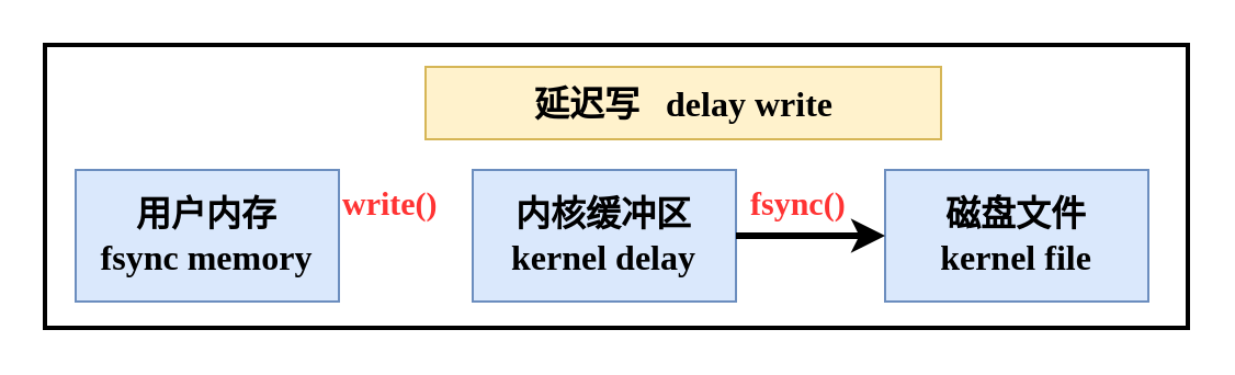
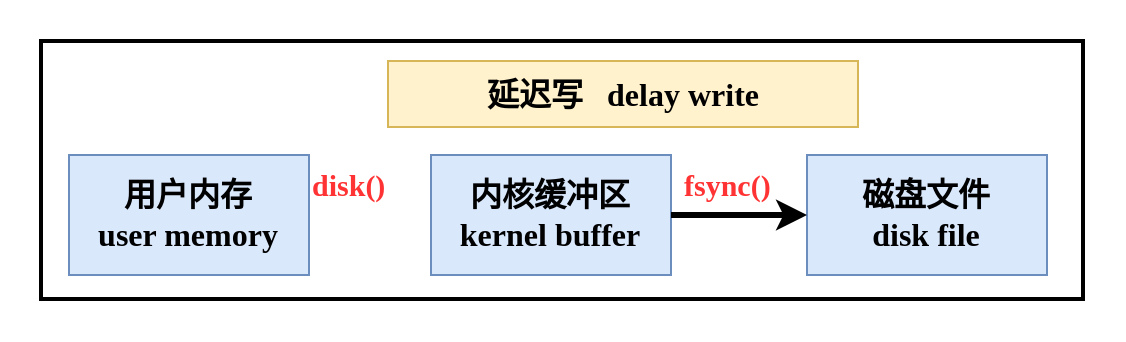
  <mxCell id="0" />
  <mxCell id="1" parent="0" />
  <mxCell id="2" value="" style="rounded=0;whiteSpace=wrap;html=1;fillColor=none;strokeWidth=2;" vertex="1" parent="1"><mxGeometry x="20" y="20" width="521" height="129" as="geometry" /></mxCell>
- <mxCell id="3" value="用户内存&lt;div style=&quot;font-size: 16px;&quot;&gt;fsync memory&lt;/div&gt;" style="rounded=0;whiteSpace=wrap;html=1;fontFamily=Times New Roman;fontSize=16;fontStyle=1;fillColor=#dae8fc;strokeColor=#6c8ebf;" vertex="1" parent="1"><mxGeometry x="34" y="77" width="120" height="60" as="geometry" /></mxCell>
- <mxCell id="4" value="内核缓冲区&lt;div&gt;kernel delay&lt;/div&gt;" style="rounded=0;whiteSpace=wrap;html=1;fontFamily=Times New Roman;fontSize=16;fontStyle=1;fillColor=#dae8fc;strokeColor=#6c8ebf;" vertex="1" parent="1"><mxGeometry x="215" y="77" width="120" height="60" as="geometry" /></mxCell>
- <mxCell id="5" value="磁盘文件&lt;div&gt;kernel file&lt;/div&gt;" style="rounded=0;whiteSpace=wrap;html=1;fontFamily=Times New Roman;fontSize=16;fontStyle=1;fillColor=#dae8fc;strokeColor=#6c8ebf;" vertex="1" parent="1"><mxGeometry x="403" y="77" width="120" height="60" as="geometry" /></mxCell>
+ <mxCell id="3" value="用户内存&lt;div style=&quot;font-size: 16px;&quot;&gt;user memory&lt;/div&gt;" style="rounded=0;whiteSpace=wrap;html=1;fontFamily=Times New Roman;fontSize=16;fontStyle=1;fillColor=#dae8fc;strokeColor=#6c8ebf;" vertex="1" parent="1"><mxGeometry x="34" y="77" width="120" height="60" as="geometry" /></mxCell>
+ <mxCell id="4" value="内核缓冲区&lt;div&gt;kernel buffer&lt;/div&gt;" style="rounded=0;whiteSpace=wrap;html=1;fontFamily=Times New Roman;fontSize=16;fontStyle=1;fillColor=#dae8fc;strokeColor=#6c8ebf;" vertex="1" parent="1"><mxGeometry x="215" y="77" width="120" height="60" as="geometry" /></mxCell>
+ <mxCell id="5" value="磁盘文件&lt;div&gt;disk file&lt;/div&gt;" style="rounded=0;whiteSpace=wrap;html=1;fontFamily=Times New Roman;fontSize=16;fontStyle=1;fillColor=#dae8fc;strokeColor=#6c8ebf;" vertex="1" parent="1"><mxGeometry x="403" y="77" width="120" height="60" as="geometry" /></mxCell>
  <mxCell id="6" value="" style="endArrow=classic;html=1;rounded=0;strokeWidth=3;exitX=1;exitY=0.5;exitDx=0;exitDy=0;entryX=0;entryY=0.5;entryDx=0;entryDy=0;" edge="1" parent="1" source="4" target="5"><mxGeometry width="50" height="50" relative="1" as="geometry"><mxPoint x="164" y="117" as="sourcePoint" /><mxPoint x="395" y="35" as="targetPoint" /></mxGeometry></mxCell>
  <mxCell id="7" value="延迟写&amp;nbsp; &amp;nbsp;&lt;span style=&quot;background-color: initial;&quot;&gt;delay write&lt;/span&gt;" style="rounded=0;whiteSpace=wrap;html=1;fontFamily=Times New Roman;fontSize=16;fontStyle=1;fillColor=#fff2cc;strokeColor=#d6b656;" vertex="1" parent="1"><mxGeometry x="193.5" y="30" width="235" height="33" as="geometry" /></mxCell>
- <mxCell id="8" value="write()" style="text;strokeColor=none;fillColor=none;align=left;verticalAlign=middle;spacingLeft=4;spacingRight=4;overflow=hidden;points=[[0,0.5],[1,0.5]];portConstraint=eastwest;rotatable=0;whiteSpace=wrap;html=1;fontFamily=Times New Roman;fontSize=15;fontStyle=1;fontColor=#FF3333;" vertex="1" parent="1"><mxGeometry x="150" y="77" width="80" height="30" as="geometry" /></mxCell>
+ <mxCell id="8" value="disk()" style="text;strokeColor=none;fillColor=none;align=left;verticalAlign=middle;spacingLeft=4;spacingRight=4;overflow=hidden;points=[[0,0.5],[1,0.5]];portConstraint=eastwest;rotatable=0;whiteSpace=wrap;html=1;fontFamily=Times New Roman;fontSize=15;fontStyle=1;fontColor=#FF3333;" vertex="1" parent="1"><mxGeometry x="150" y="77" width="80" height="30" as="geometry" /></mxCell>
  <mxCell id="9" value="fsync()" style="text;strokeColor=none;fillColor=none;align=left;verticalAlign=middle;spacingLeft=4;spacingRight=4;overflow=hidden;points=[[0,0.5],[1,0.5]];portConstraint=eastwest;rotatable=0;whiteSpace=wrap;html=1;fontFamily=Times New Roman;fontSize=15;fontStyle=1;fontColor=#FF3333;" vertex="1" parent="1"><mxGeometry x="336" y="77" width="80" height="30" as="geometry" /></mxCell>
